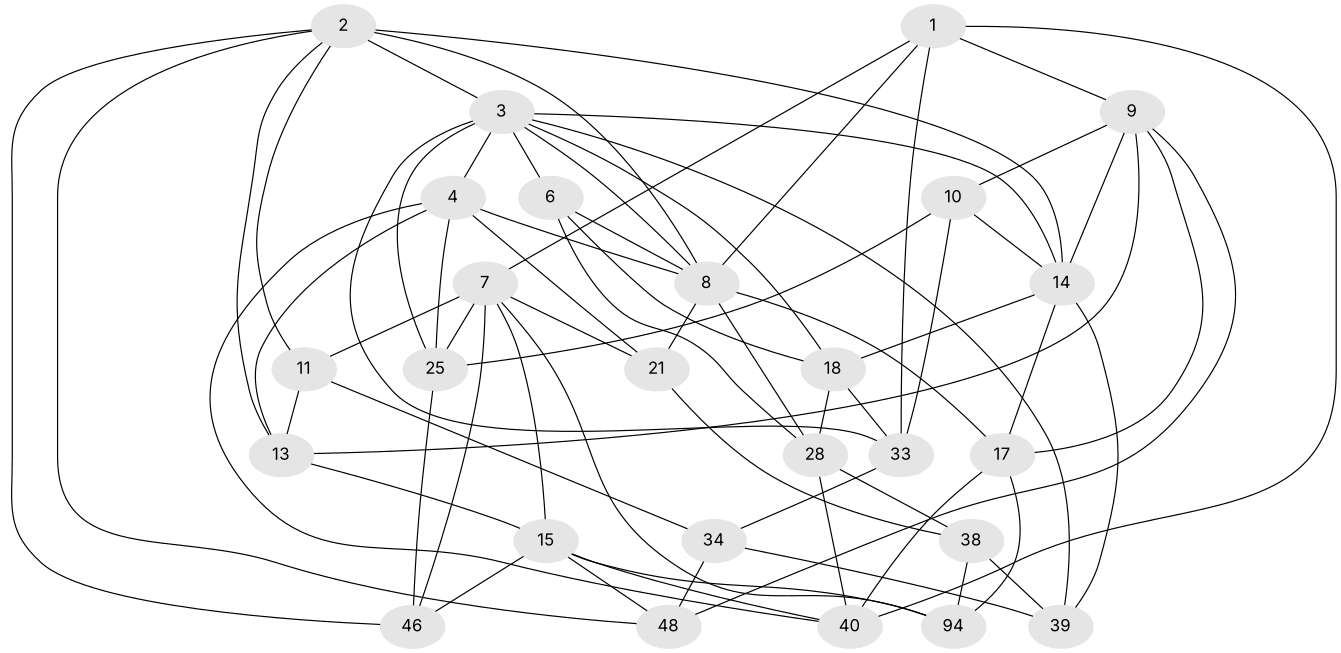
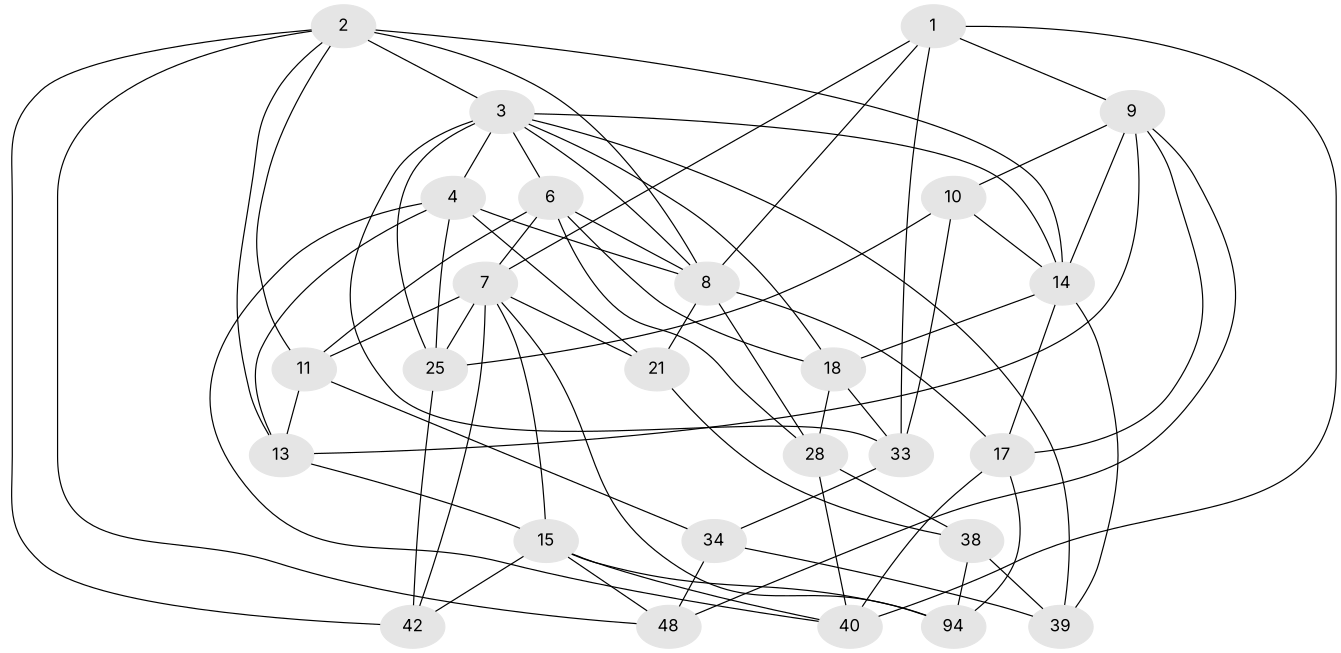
  graph {
    fontname=Inter
    node [color=gray90 fontname=Inter style=filled]
    edge [fontname=Inter]
    1 [super="+43"]
    7 [super="+42+26"]
    8 [super="+16"]
    9 [super="+19"]
    n5 [label=40 super="+53"]
    33 [super="+47"]
    11 [super="+36"]
-   46
+   46 [label=42]
    21
    25
    15 [super="+41"]
    n12 [label=94]
    28 [super="+35"]
    17 [super="+51"]
    13
    14 [super="+23"]
    48
    10
    34
    2 [super="+12"]
    3 [super="+27+31+50"]
    4 [super="+22+5"]
    6 [super="+20"]
    18 [super="+37"]
    39
    38
    1 -- 7
    1 -- 8
    1 -- 9
    1 -- n5
    1 -- 33 [weight=2]
    7 -- 11 [weight=2]
    7 -- 46
    7 -- 21
    7 -- 25
    7 -- 15
    7 -- n12
    8 -- 21
    8 -- 28
    8 -- 17
    9 -- 17
    9 -- 13
    9 -- 14
    9 -- 48
    9 -- 10
    33 -- 34
    11 -- 13
    11 -- 34
    21 -- 38
    25 -- 46
    15 -- n5
    15 -- 46
    15 -- n12
    15 -- 48
    28 -- n5
    28 -- 38
    17 -- n5 [weight=2]
    17 -- n12
    13 -- 15
    14 -- 17
    14 -- 18
    14 -- 39
    10 -- 33
    10 -- 25
    10 -- 14
    34 -- 48
    34 -- 39
    2 -- 8
    2 -- 11
    2 -- 46
    2 -- 13
    2 -- 14 [weight=2]
    2 -- 48
    2 -- 3
    3 -- 8
    3 -- 33
    3 -- 25
    3 -- 14
    3 -- 4 [weight=2]
    3 -- 6
    3 -- 18
    3 -- 39
    4 -- 8
    4 -- n5
    4 -- 21
    4 -- 25
    4 -- 13 [weight=2]
+   6 -- 7
    6 -- 8 [weight=3]
+   6 -- 11
    6 -- 28
    6 -- 18
    18 -- 33
    18 -- 28 [weight=2]
    38 -- n12
    38 -- 39
  }
